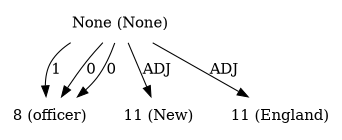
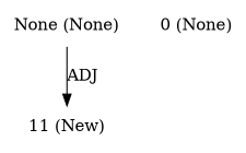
  digraph {
    node [shape=plaintext]
    edge [dir=forward]
    n1 [label="None (None)"]
-   n2 [label="8 (officer)"]
    n3 [label="11 (New)"]
-   n4 [label="11 (England)"]
-   n1 -> n2 [label=1]
-   n1 -> n2 [label=0]
-   n1 -> n2 [label=0]
+   n5 [label="0 (None)"]
    n1 -> n3 [label=ADJ]
-   n1 -> n4 [label=ADJ]
  }
